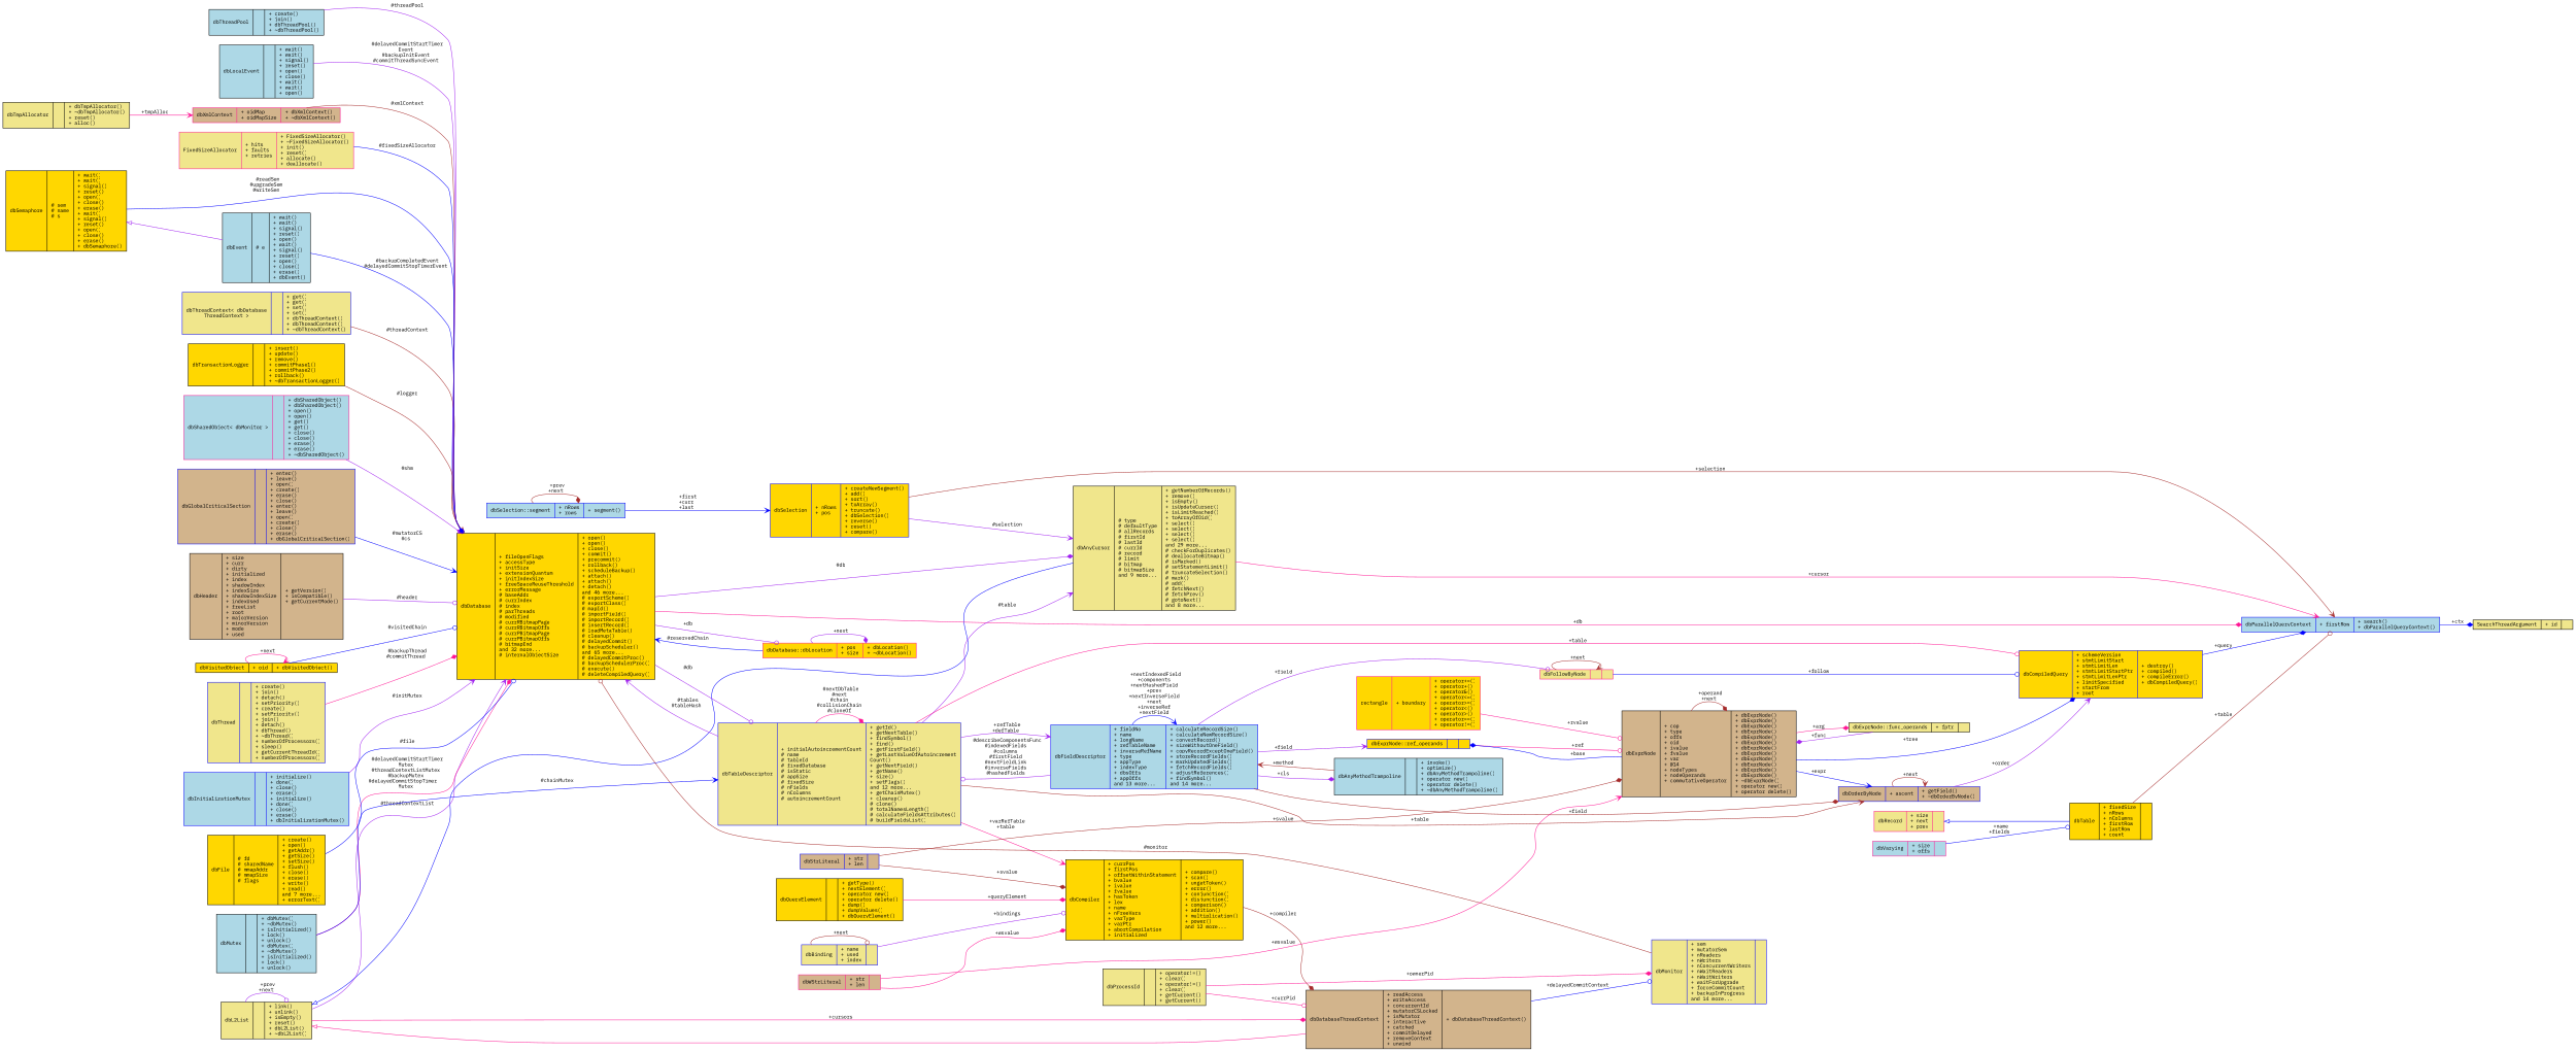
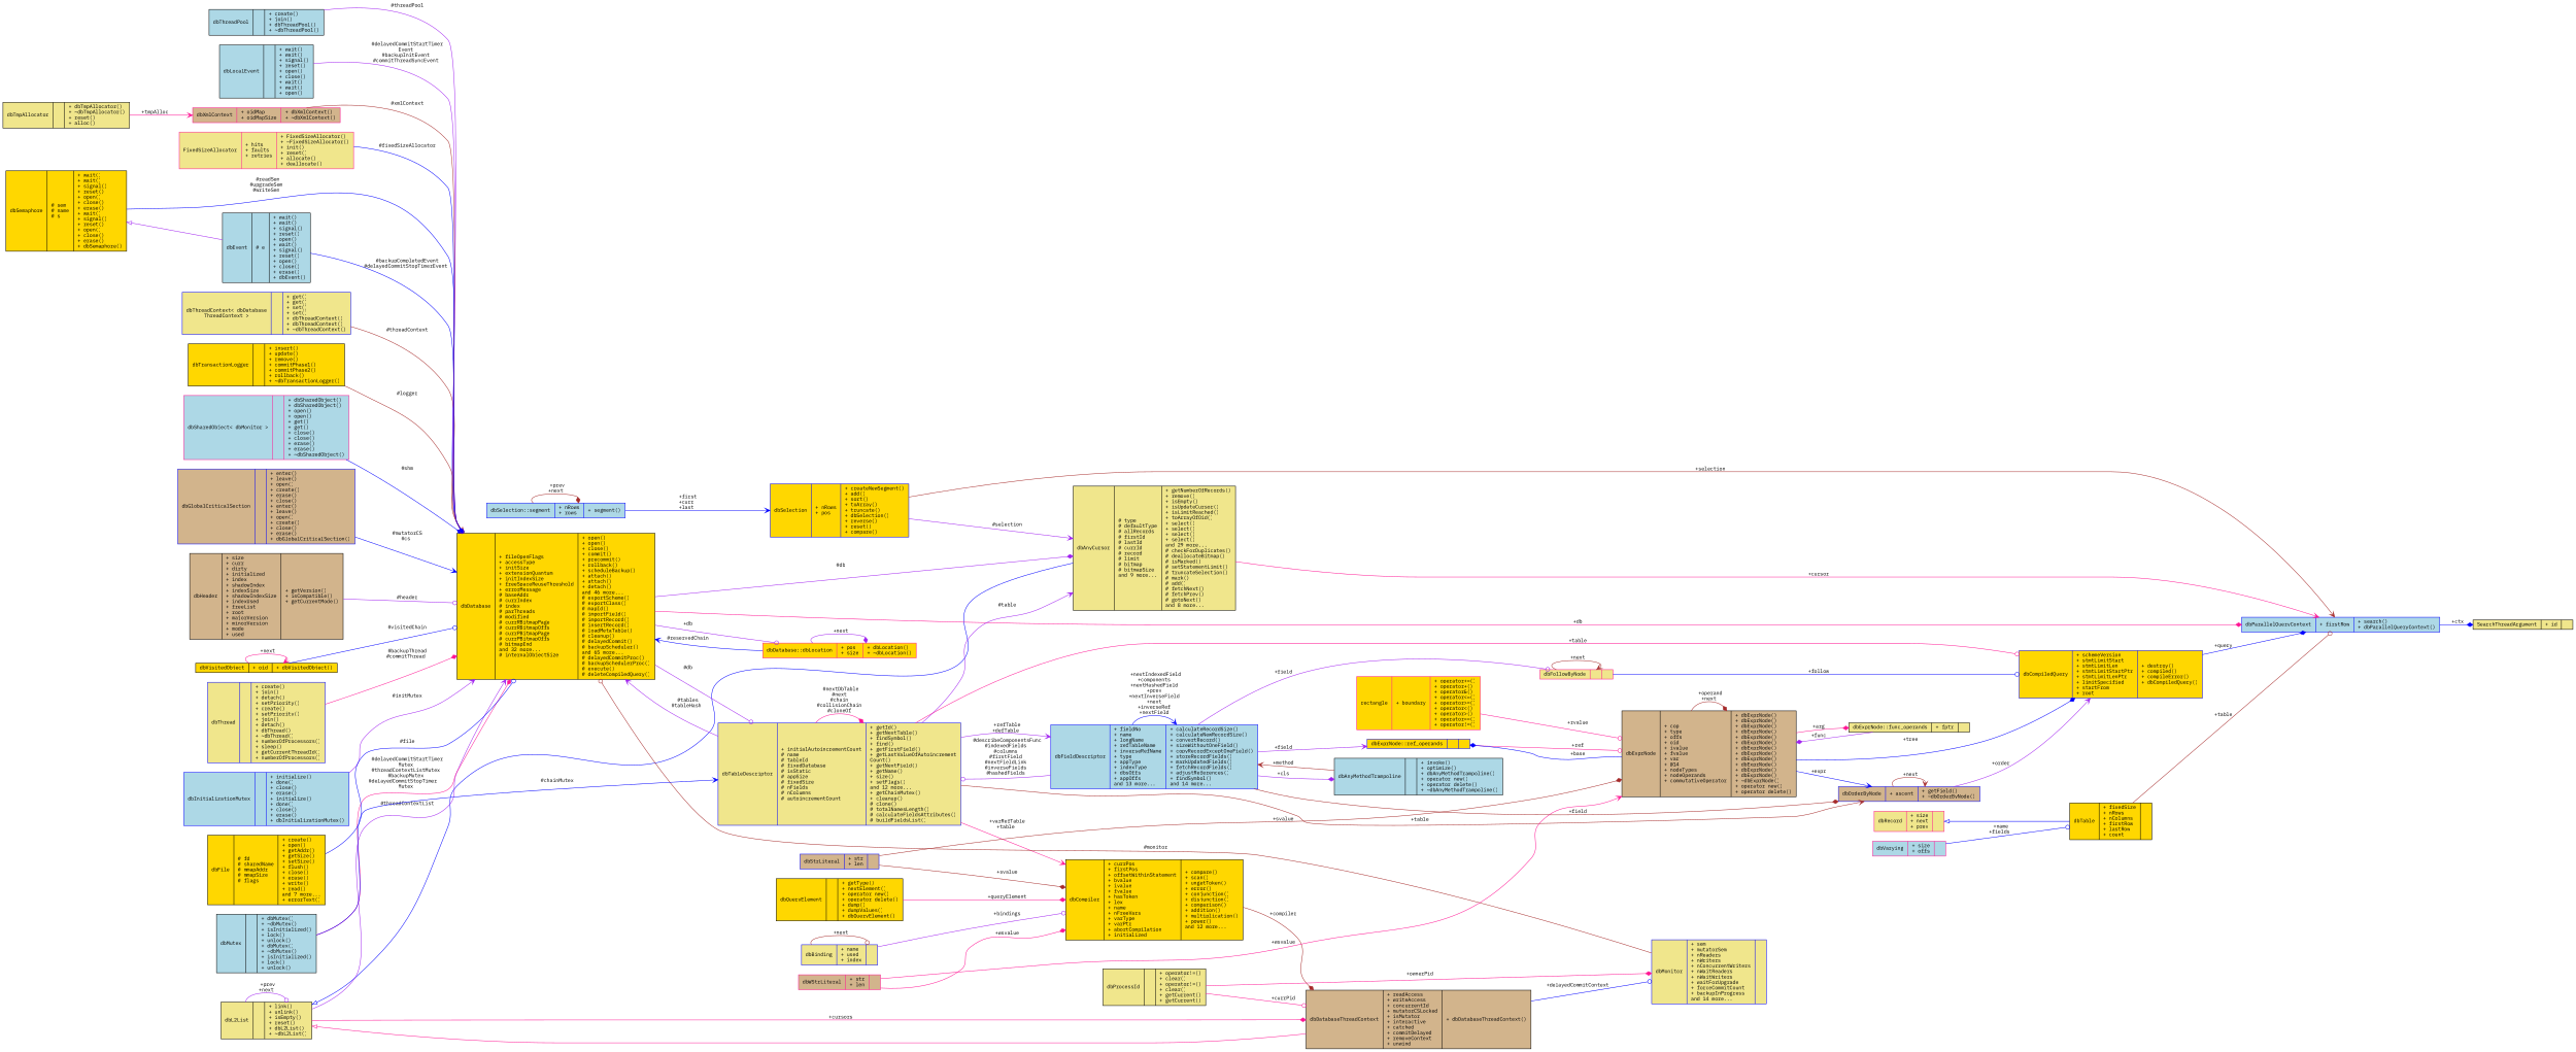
  digraph {
    fontname="IBM Plex Mono"
    rankdir=LR
    node [color=black fillcolor=khaki fontname="IBM Plex Mono" fontsize=10 shape=record style=filled]
    edge [arrowhead=diamond color=purple fontname="IBM Plex Mono" fontsize=10 labelfontname=Helvetica labelfontsize=10 style=solid]
    n1 [fontcolor=black height=0.2 label="{SearchThreadArgument\n|+ id\l|}" width=0.4]
    n2 [color=blue fillcolor=lightblue height=0.2 label="{dbParallelQueryContext\n|+ firstRow\l|+ search()\l+ dbParallelQueryContext()\l}" width=0.4]
    n3 [color=blue fillcolor=gold height=0.2 label="{dbSelection\n|+ nRows\l+ pos\l|+ createNewSegment()\l+ add()\l+ sort()\l+ toArray()\l+ truncate()\l+ dbSelection()\l+ reverse()\l+ reset()\l+ compare()\l}" width=0.4]
    n4 [height=0.2 label="{dbAnyCursor\n|# type\l# defaultType\l# allRecords\l# firstId\l# lastId\l# currId\l# record\l# limit\l# bitmap\l# bitmapSize\land 9 more...\l|+ getNumberOfRecords()\l+ remove()\l+ isEmpty()\l+ isUpdateCursor()\l+ isLimitReached()\l+ toArrayOfOid()\l+ select()\l+ select()\l+ select()\l+ select()\land 29 more...\l# checkForDuplicates()\l# deallocateBitmap()\l# isMarked()\l# setStatementLimit()\l# truncateSelection()\l# mark()\l# add()\l# fetchNext()\l# fetchPrev()\l# gotoNext()\land 8 more...\l}" width=0.4]
    n5 [color=blue fillcolor=lightblue height=0.2 label="{dbSelection::segment\n|+ nRows\l+ rows\l|+ segment()\l}" width=0.4]
    n6 [height=0.2 label="{dbL2List\n||+ link()\l+ unlink()\l+ isEmpty()\l+ reset()\l+ dbL2List()\l+ ~dbL2List()\l}" width=0.4]
    n7 [fillcolor=gold height=0.2 label="{dbDatabase\n|+ fileOpenFlags\l+ accessType\l+ initSize\l+ extensionQuantum\l+ initIndexSize\l+ freeSpaceReuseThreshold\l+ errorMessage\l# baseAddr\l# currIndex\l# index\l# parThreads\l# modified\l# currRBitmapPage\l# currRBitmapOffs\l# currPBitmapPage\l# currPBitmapOffs\l# bitmapEnd\land 32 more...\l# internalObjectSize\l|+ open()\l+ open()\l+ close()\l+ commit()\l+ precommit()\l+ rollback()\l+ scheduleBackup()\l+ attach()\l+ attach()\l+ detach()\land 46 more...\l# exportScheme()\l# exportClass()\l# mapId()\l# importField()\l# importRecord()\l# insertRecord()\l# loadMetaTable()\l# cleanup()\l# delayedCommit()\l# backupScheduler()\land 65 more...\l# delayedCommitProc()\l# backupSchedulerProc()\l# execute()\l# deleteCompiledQuery()\l}" width=0.4]
    n8 [fillcolor=tan height=0.2 label="{dbDatabaseThreadContext\n|+ readAccess\l+ writeAccess\l+ concurrentId\l+ mutatorCSLocked\l+ isMutator\l+ interactive\l+ catched\l+ commitDelayed\l+ removeContext\l+ unwind\l|+ dbDatabaseThreadContext()\l}" width=0.4]
    n9 [color=blue height=0.2 label="{dbTableDescriptor\n|+ initialAutoincrementCount\l# name\l# tableId\l# fixedDatabase\l# isStatic\l# appSize\l# fixedSize\l# nFields\l# nColumns\l# autoincrementCount\l|+ getId()\l+ getNextTable()\l+ findSymbol()\l+ find()\l+ getFirstField()\l+ getLastValueOfAutoincrement\lCount()\l+ getNextField()\l+ getName()\l+ size()\l+ setFlags()\land 12 more...\l+ getChainMutex()\l+ cleanup()\l# clone()\l# totalNamesLength()\l# calculateFieldsAttributes()\l# buildFieldsList()\l}" width=0.4]
    n10 [color=deeppink fillcolor=gold height=0.2 label="{dbDatabase::dbLocation\n|+ pos\l+ size\l|+ dbLocation()\l+ ~dbLocation()\l}" width=0.4]
    n11 [color=blue height=0.2 label="{dbMonitor\n|+ sem\l+ mutatorSem\l+ nReaders\l+ nWriters\l+ nConcurrentWriters\l+ nWaitReaders\l+ nWaitWriters\l+ waitForUpgrade\l+ forceCommitCount\l+ backupInProgress\land 14 more...\l|}" width=0.4]
    n12 [fillcolor=gold height=0.2 label="{dbCompiler\n|+ currPos\l+ firstPos\l+ offsetWithinStatement\l+ bvalue\l+ ivalue\l+ fvalue\l+ hasToken\l+ lex\l+ name\l+ nFreeVars\l+ varType\l+ varPtr\l+ abortCompilation\l+ initialized\l|+ compare()\l+ scan()\l+ ungetToken()\l+ error()\l+ conjunction()\l+ disjunction()\l+ comparison()\l+ addition()\l+ multiplication()\l+ power()\land 12 more...\l}" width=0.4]
    n13 [color=blue fillcolor=lightblue height=0.2 label="{dbFieldDescriptor\n|+ fieldNo\l+ name\l+ longName\l+ refTableName\l+ inverseRefName\l+ type\l+ appType\l+ indexType\l+ dbsOffs\l+ appOffs\land 13 more...\l|+ calculateRecordSize()\l+ calculateNewRecordSize()\l+ convertRecord()\l+ sizeWithoutOneField()\l+ copyRecordExceptOneField()\l+ storeRecordFields()\l+ markUpdatedFields()\l+ fetchRecordFields()\l+ adjustReferences()\l+ findSymbol()\land 14 more...\l}" width=0.4]
    n14 [color=blue fillcolor=gold height=0.2 label="{dbCompiledQuery\n|+ schemeVersion\l+ stmtLimitStart\l+ stmtLimitLen\l+ stmtLimitStartPtr\l+ stmtLimitLenPtr\l+ limitSpecified\l+ startFrom\l+ root\l|+ destroy()\l+ compiled()\l+ compileError()\l+ dbCompiledQuery()\l}" width=0.4]
    n15 [color=blue fillcolor=tan height=0.2 label="{dbOrderByNode\n|+ ascent\l|+ getField()\l+ ~dbOrderByNode()\l}" width=0.4]
    n16 [fillcolor=lightblue height=0.2 label="{dbAnyMethodTrampoline\n||+ invoke()\l+ optimize()\l+ dbAnyMethodTrampoline()\l+ operator new()\l+ operator delete()\l+ ~dbAnyMethodTrampoline()\l}" width=0.4]
    n17 [color=blue fillcolor=gold height=0.2 label="{dbExprNode::ref_operands\n||}" width=0.4]
    n18 [color=deeppink height=0.2 label="{dbFollowByNode\n||}" width=0.4]
    n19 [fillcolor=lightblue height=0.2 label="{dbMutex\n||+ dbMutex()\l+ ~dbMutex()\l+ isInitialized()\l+ lock()\l+ unlock()\l+ dbMutex()\l+ ~dbMutex()\l+ isInitialized()\l+ lock()\l+ unlock()\l}" width=0.4]
    n20 [fillcolor=lightblue height=0.2 label="{dbEvent\n|# e\l|+ wait()\l+ wait()\l+ signal()\l+ reset()\l+ open()\l+ wait()\l+ signal()\l+ reset()\l+ open()\l+ close()\l+ erase()\l+ dbEvent()\l}" width=0.4]
    n21 [fillcolor=gold height=0.2 label="{dbSemaphore\n|# sem\l# name\l# s\l|+ wait()\l+ wait()\l+ signal()\l+ reset()\l+ open()\l+ close()\l+ erase()\l+ wait()\l+ signal()\l+ reset()\l+ open()\l+ close()\l+ erase()\l+ dbSemaphore()\l}" width=0.4]
    n22 [color=blue height=0.2 label="{dbThreadContext\< dbDatabase\lThreadContext \>\n||+ get()\l+ get()\l+ set()\l+ set()\l+ dbThreadContext()\l+ dbThreadContext()\l+ ~dbThreadContext()\l}" width=0.4]
    n23 [fillcolor=gold height=0.2 label="{dbTransactionLogger\n||+ insert()\l+ update()\l+ remove()\l+ commitPhase1()\l+ commitPhase2()\l+ rollback()\l+ ~dbTransactionLogger()\l}" width=0.4]
    n24 [color=deeppink fillcolor=lightblue height=0.2 label="{dbSharedObject\< dbMonitor \>\n||+ dbSharedObject()\l+ dbSharedObject()\l+ open()\l+ open()\l+ get()\l+ get()\l+ close()\l+ close()\l+ erase()\l+ erase()\l+ ~dbSharedObject()\l}" width=0.4]
    n25 [color=blue fillcolor=tan height=0.2 label="{dbGlobalCriticalSection\n||+ enter()\l+ leave()\l+ open()\l+ create()\l+ erase()\l+ close()\l+ enter()\l+ leave()\l+ open()\l+ create()\l+ close()\l+ erase()\l+ dbGlobalCriticalSection()\l}" width=0.4]
    n26 [fillcolor=tan height=0.2 label="{dbHeader\n|+ size\l+ curr\l+ dirty\l+ initialized\l+ index\l+ shadowIndex\l+ indexSize\l+ shadowIndexSize\l+ indexUsed\l+ freeList\l+ root\l+ majorVersion\l+ minorVersion\l+ mode\l+ used\l|+ getVersion()\l+ isCompatible()\l+ getCurrentMode()\l}" width=0.4]
    n27 [fillcolor=gold height=0.2 label="{dbVisitedObject\n|+ oid\l|+ dbVisitedObject()\l}" width=0.4]
    n28 [color=blue height=0.2 label="{dbThread\n||+ create()\l+ join()\l+ detach()\l+ setPriority()\l+ create()\l+ setPriority()\l+ join()\l+ detach()\l+ dbThread()\l+ ~dbThread()\l+ numberOfProcessors()\l+ sleep()\l+ getCurrentThreadId()\l+ numberOfProcessors()\l}" width=0.4]
    n29 [color=blue fillcolor=lightblue height=0.2 label="{dbInitializationMutex\n||+ initialize()\l+ done()\l+ close()\l+ erase()\l+ initialize()\l+ done()\l+ close()\l+ erase()\l+ dbInitializationMutex()\l}" width=0.4]
    n30 [fillcolor=gold height=0.2 label="{dbFile\n|# fd\l# sharedName\l# mmapAddr\l# mmapSize\l# flags\l|+ create()\l+ open()\l+ getAddr()\l+ getSize()\l+ setSize()\l+ flush()\l+ close()\l+ erase()\l+ write()\l+ read()\land 7 more...\l+ errorText()\l}" width=0.4]
    n31 [fillcolor=lightblue height=0.2 label="{dbThreadPool\n||+ create()\l+ join()\l+ dbThreadPool()\l+ ~dbThreadPool()\l}" width=0.4]
    n32 [fillcolor=lightblue height=0.2 label="{dbLocalEvent\n||+ wait()\l+ wait()\l+ signal()\l+ reset()\l+ open()\l+ close()\l+ wait()\l+ wait()\l+ open()\l}" width=0.4]
    n33 [color=deeppink fillcolor=tan height=0.2 label="{dbXmlContext\n|+ oidMap\l+ oidMapSize\l|+ dbXmlContext()\l+ ~dbXmlContext()\l}" width=0.4]
    n34 [height=0.2 label="{dbTmpAllocator\n||+ dbTmpAllocator()\l+ ~dbTmpAllocator()\l+ reset()\l+ alloc()\l}" width=0.4]
    n35 [color=deeppink height=0.2 label="{FixedSizeAllocator\n|+ hits\l+ faults\l+ retries\l|+ FixedSizeAllocator()\l+ ~FixedSizeAllocator()\l+ init()\l+ reset()\l+ allocate()\l+ deallocate()\l}" width=0.4]
    n36 [color=blue fillcolor=tan height=0.2 label="{dbStrLiteral\n|+ str\l+ len\l|}" width=0.4]
    n37 [fillcolor=tan height=0.2 label="{dbExprNode\n|+ cop\l+ type\l+ offs\l+ oid\l+ ivalue\l+ fvalue\l+ var\l+ @14\l+ nodeTypes\l+ nodeOperands\l+ commutativeOperator\l|+ dbExprNode()\l+ dbExprNode()\l+ dbExprNode()\l+ dbExprNode()\l+ dbExprNode()\l+ dbExprNode()\l+ dbExprNode()\l+ dbExprNode()\l+ dbExprNode()\l+ dbExprNode()\l+ dbExprNode()\l+ dbExprNode()\l+ ~dbExprNode()\l+ operator new()\l+ operator delete()\l}" width=0.4]
    n38 [height=0.2 label="{dbExprNode::func_operands\n|+ fptr\l|}" width=0.4]
    n39 [color=deeppink fillcolor=tan height=0.2 label="{dbWStrLiteral\n|+ str\l+ len\l|}" width=0.4]
    n40 [color=blue height=0.2 label="{dbBinding\n|+ name\l+ used\l+ index\l|}" width=0.4]
    n41 [fillcolor=gold height=0.2 label="{dbQueryElement\n||+ getType()\l+ nextElement()\l+ operator new()\l+ operator delete()\l+ dump()\l+ dumpValues()\l+ dbQueryElement()\l}" width=0.4]
    n42 [height=0.2 label="{dbProcessId\n||+ operator!=()\l+ clear()\l+ operator!=()\l+ clear()\l+ getCurrent()\l+ getCurrent()\l}" width=0.4]
    n43 [color=deeppink fillcolor=gold height=0.2 label="{rectangle\n|+ boundary\l|+ operator+=()\l+ operator+()\l+ operator&()\l+ operator\<=()\l+ operator\>=()\l+ operator\<()\l+ operator\>()\l+ operator==()\l+ operator!=()\l}" width=0.4]
    n44 [fillcolor=gold height=0.2 label="{dbTable\n|+ fixedSize\l+ nRows\l+ nColumns\l+ firstRow\l+ lastRow\l+ count\l|}" width=0.4]
    n45 [color=deeppink height=0.2 label="{dbRecord\n|+ size\l+ next\l+ prev\l|}" width=0.4]
    n46 [color=deeppink fillcolor=lightblue height=0.2 label="{dbVarying\n|+ size\l+ offs\l|}" width=0.4]
    n2 -> n1 [color=blue label=" +ctx"]
    n3 -> n2 [arrowhead=vee color=brown label=" +selection"]
    n3 -> n4 [arrowhead=vee label=" #selection"]
    n4 -> n2 [arrowhead=vee color=deeppink label=" +cursor"]
    n5 -> n3 [arrowhead=vee color=blue label=" +first\n+curr\n+last"]
    n5 -> n5 [color=brown label=" +prev\n+next"]
    n6 -> n4 [arrowtail=onormal color=blue dir=back arrowhead=""]
    n6 -> n6 [arrowhead=odot label=" +prev\n+next"]
    n6 -> n7 [arrowhead=vee label=" #threadContextList"]
    n6 -> n8 [arrowtail=onormal color=deeppink dir=back arrowhead=""]
    n6 -> n8 [color=deeppink label=" +cursors"]
    n7 -> n2 [color=deeppink label=" +db"]
    n7 -> n4 [label=" #db"]
    n7 -> n9 [arrowhead=odot label=" #db"]
    n7 -> n10 [arrowhead=odot label=" +db"]
    n8 -> n11 [arrowhead=odot color=blue label=" +delayedCommitContext"]
    n9 -> n4 [arrowhead=vee label=" #table"]
    n9 -> n7 [arrowhead=vee label=" #tables\n#tableHash"]
    n9 -> n9 [color=deeppink label=" #nextDbTable\n#next\n#chain\n#collisionChain\n#cloneOf"]
    n9 -> n12 [arrowhead=vee color=deeppink label=" +varRefTable\n+table"]
    n9 -> n13 [arrowhead=vee label=" +refTable\n+defTable"]
    n9 -> n14 [arrowhead=odot color=deeppink label=" +table"]
    n9 -> n15 [arrowhead=vee color=brown label=" +table"]
    n10 -> n7 [arrowhead=vee color=blue label=" #reservedChain"]
    n10 -> n10 [label=" +next"]
    n11 -> n7 [arrowhead=odot color=brown label=" #monitor"]
    n12 -> n8 [color=brown label=" +compiler"]
    n13 -> n9 [arrowhead=odot label=" #describeComponentsFunc\n#indexedFields\n#columns\n#firstField\n#nextFieldLink\n#inverseFields\n#hashedFields"]
    n13 -> n13 [arrowhead=vee color=blue label=" +nextIndexedField\n+components\n+nextHashedField\n+prev\n+nextInverseField\n+next\n+inverseRef\n+nextField"]
    n13 -> n15 [color=brown label=" +field"]
    n13 -> n16 [label=" +cls"]
    n13 -> n17 [arrowhead=vee label=" +field"]
    n13 -> n18 [arrowhead=odot label=" +field"]
    n14 -> n2 [color=blue label=" +query"]
    n15 -> n14 [arrowhead=vee label=" +order"]
    n15 -> n15 [arrowhead=vee color=brown label=" +next"]
    n16 -> n13 [arrowhead=vee color=brown label=" +method"]
    n17 -> n37 [arrowhead=odot color=deeppink label=" +ref"]
    n18 -> n14 [arrowhead=odot color=blue label=" +follow"]
    n18 -> n18 [arrowhead=vee color=brown label=" +next"]
    n19 -> n7 [color=deeppink label=" #delayedCommitStartTimer\lMutex\n#threadContextListMutex\n#backupMutex\n#delayedCommitStopTimer\lMutex"]
    n19 -> n9 [arrowhead=vee color=blue label=" #chainMutex"]
    n20 -> n7 [arrowhead=odot color=blue label=" #backupCompletedEvent\n#delayedCommitStopTimerEvent"]
    n21 -> n7 [arrowhead=odot color=blue label=" #readSem\n#upgradeSem\n#writeSem"]
    n21 -> n20 [arrowtail=onormal dir=back arrowhead=""]
    n22 -> n7 [arrowhead=vee color=brown label=" #threadContext"]
    n23 -> n7 [arrowhead=vee color=brown label=" #logger"]
-   n24 -> n7 [label=" #shm"]
+   n24 -> n7 [color=blue label=" #shm"]
    n25 -> n7 [arrowhead=vee color=blue label=" #mutatorCS\n#cs"]
    n26 -> n7 [arrowhead=odot label=" #header"]
    n27 -> n7 [arrowhead=odot color=blue label=" #visitedChain"]
    n27 -> n27 [arrowhead=vee color=deeppink label=" +next"]
    n28 -> n7 [color=deeppink label=" #backupThread\n#commitThread"]
    n29 -> n7 [arrowhead=vee label=" #initMutex"]
    n30 -> n7 [arrowhead=odot color=blue label=" #file"]
    n31 -> n7 [label=" #threadPool"]
    n32 -> n7 [label=" #delayedCommitStartTimer\lEvent\n#backupInitEvent\n#commitThreadSyncEvent"]
    n33 -> n7 [arrowhead=odot color=brown label=" #xmlContext"]
    n34 -> n33 [arrowhead=vee color=deeppink label=" +tmpAlloc"]
    n35 -> n7 [color=blue label=" #fixedSizeAllocator"]
    n36 -> n12 [color=brown label=" +svalue"]
    n36 -> n37 [color=brown label=" +svalue"]
    n37 -> n14 [color=blue label=" +tree"]
    n37 -> n15 [arrowhead=vee color=blue label=" +expr"]
    n37 -> n17 [color=blue label=" +base"]
    n37 -> n37 [color=brown label=" +operand\n+next"]
    n37 -> n38 [color=deeppink label=" +arg"]
    n38 -> n37 [label=" +func"]
    n39 -> n12 [color=deeppink label=" +wsvalue"]
    n39 -> n37 [arrowhead=vee color=deeppink label=" +wsvalue"]
    n40 -> n12 [arrowhead=odot label=" +bindings"]
    n40 -> n40 [arrowhead=odot color=brown label=" +next"]
    n41 -> n12 [color=deeppink label=" +queryElement"]
    n42 -> n8 [arrowhead=odot color=deeppink label=" +currPid"]
    n42 -> n11 [color=deeppink label=" +ownerPid"]
    n43 -> n37 [arrowhead=odot color=deeppink label=" +rvalue"]
    n44 -> n2 [arrowhead=odot color=brown label=" +table"]
    n45 -> n44 [arrowtail=onormal color=blue dir=back arrowhead=""]
    n46 -> n44 [arrowhead=odot color=blue label=" +name\n+fields"]
  }
